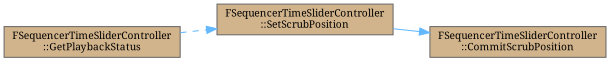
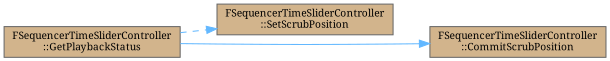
  digraph {
    fontname="Noto Serif"
    rankdir=LR
    node [color=grey40 fillcolor=tan fontname="Noto Serif" fontsize=10 shape=box style=filled]
    edge [color=steelblue1 fontname="Noto Serif" fontsize=10 labelfontname=Helvetica labelfontsize=10]
    n1 [color=gray40 fontcolor=black height=0.2 label="FSequencerTimeSliderController\l::SetScrubPosition" width=0.4]
    n2 [height=0.2 label="FSequencerTimeSliderController\l::CommitScrubPosition" width=0.4]
    n3 [height=0.2 label="FSequencerTimeSliderController\l::GetPlaybackStatus" width=0.4]
-   n1 -> n2 [style=solid]
+   n3 -> n2 [style=solid]
    n3 -> n1 [style=dashed]
  }
